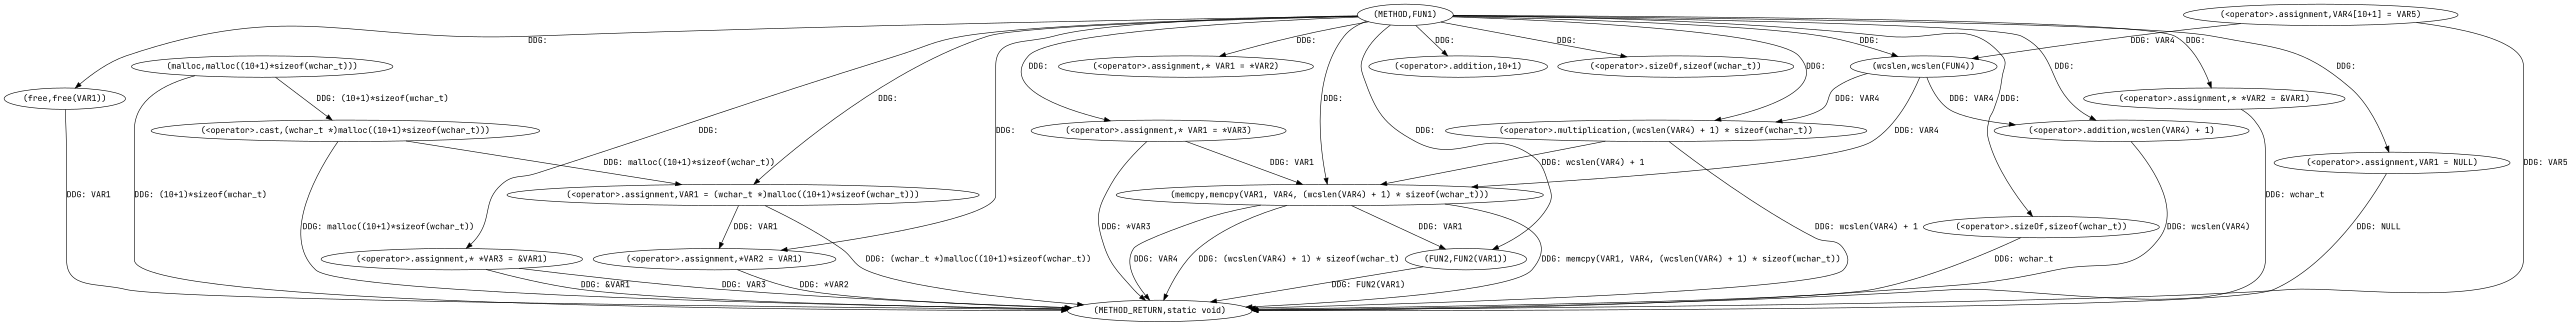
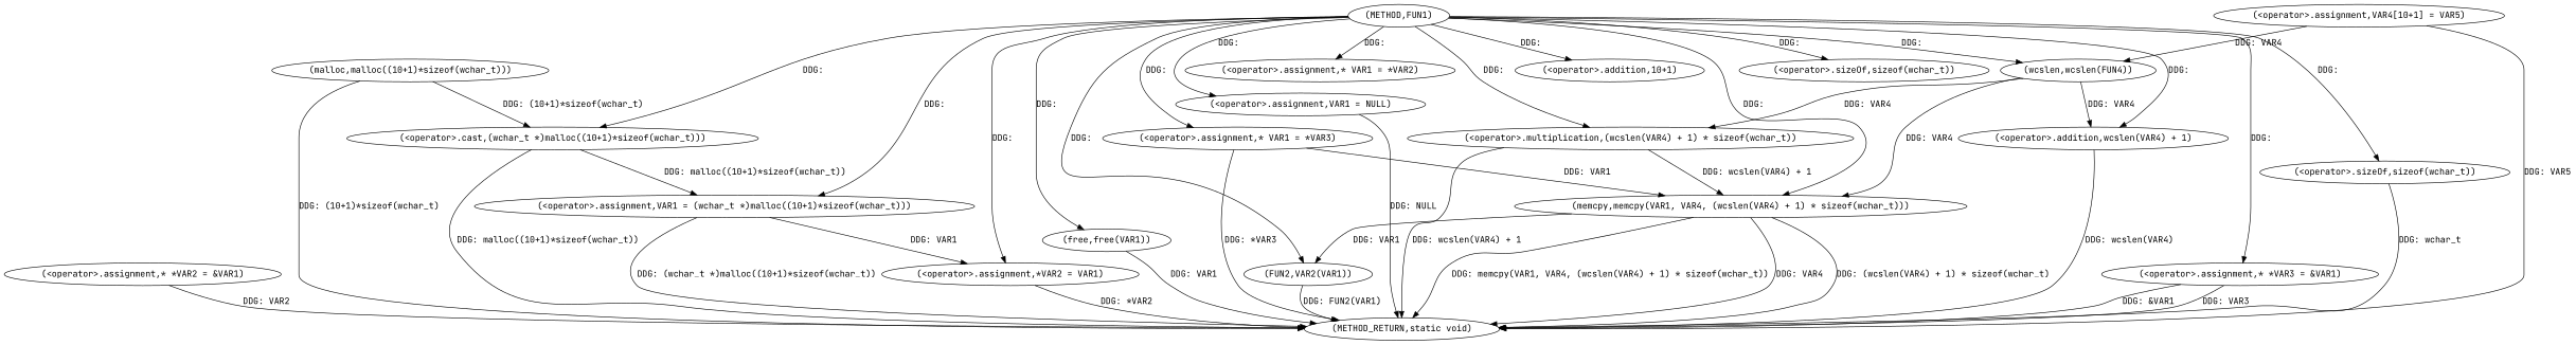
  digraph {
    fontname="JetBrains Mono"
    node [fontname="JetBrains Mono"]
    edge [fontname="JetBrains Mono"]
    n1 [label="(METHOD,FUN1)"]
    n2 [label="(<operator>.assignment,* *VAR2 = &VAR1)"]
    n3 [label="(<operator>.assignment,* *VAR3 = &VAR1)"]
    n4 [label="(<operator>.assignment,VAR1 = NULL)"]
    n5 [label="(<operator>.assignment,* VAR1 = *VAR2)"]
    n6 [label="(<operator>.assignment,VAR1 = (wchar_t *)malloc((10+1)*sizeof(wchar_t)))"]
    n7 [label="(<operator>.addition,10+1)"]
    n8 [label="(<operator>.sizeOf,sizeof(wchar_t))"]
    n9 [label="(<operator>.assignment,*VAR2 = VAR1)"]
    n10 [label="(<operator>.assignment,* VAR1 = *VAR3)"]
    n11 [label="(memcpy,memcpy(VAR1, VAR4, (wcslen(VAR4) + 1) * sizeof(wchar_t)))"]
    n12 [label="(<operator>.multiplication,(wcslen(VAR4) + 1) * sizeof(wchar_t))"]
    n13 [label="(<operator>.addition,wcslen(VAR4) + 1)"]
    n14 [label="(wcslen,wcslen(FUN4))"]
    n15 [label="(<operator>.sizeOf,sizeof(wchar_t))"]
-   n16 [label="(FUN2,FUN2(VAR1))"]
+   n16 [label="(FUN2,VAR2(VAR1))"]
    n17 [label="(free,free(VAR1))"]
    n18 [label="(METHOD_RETURN,static void)"]
    n19 [label="(<operator>.assignment,VAR4[10+1] = VAR5)"]
    n20 [label="(<operator>.cast,(wchar_t *)malloc((10+1)*sizeof(wchar_t)))"]
    n21 [label="(malloc,malloc((10+1)*sizeof(wchar_t)))"]
-   n1 -> n2 [label="DDG: "]
+   n1 -> n20 [label="DDG: "]
    n1 -> n3 [label="DDG: "]
    n1 -> n4 [label="DDG: "]
    n1 -> n5 [label="DDG: "]
    n1 -> n6 [label="DDG: "]
    n1 -> n7 [label="DDG: "]
    n1 -> n8 [label="DDG: "]
    n1 -> n9 [label="DDG: "]
    n1 -> n10 [label="DDG: "]
    n1 -> n11 [label="DDG: "]
    n1 -> n12 [label="DDG: "]
    n1 -> n13 [label="DDG: "]
    n1 -> n14 [label="DDG: "]
    n1 -> n15 [label="DDG: "]
    n1 -> n16 [label="DDG: "]
    n1 -> n17 [label="DDG: "]
-   n2 -> n18 [label="DDG: wchar_t"]
+   n2 -> n18 [label="DDG: VAR2"]
    n3 -> n18 [label="DDG: VAR3"]
    n3 -> n18 [label="DDG: &VAR1"]
    n4 -> n18 [label="DDG: NULL"]
    n6 -> n9 [label="DDG: VAR1"]
    n6 -> n18 [label="DDG: (wchar_t *)malloc((10+1)*sizeof(wchar_t))"]
    n9 -> n18 [label="DDG: *VAR2"]
    n10 -> n11 [label="DDG: VAR1"]
    n10 -> n18 [label="DDG: *VAR3"]
    n11 -> n16 [label="DDG: VAR1"]
    n11 -> n18 [label="DDG: (wcslen(VAR4) + 1) * sizeof(wchar_t)"]
    n11 -> n18 [label="DDG: memcpy(VAR1, VAR4, (wcslen(VAR4) + 1) * sizeof(wchar_t))"]
    n11 -> n18 [label="DDG: VAR4"]
    n12 -> n11 [label="DDG: wcslen(VAR4) + 1"]
    n12 -> n18 [label="DDG: wcslen(VAR4) + 1"]
    n13 -> n18 [label="DDG: wcslen(VAR4)"]
    n14 -> n11 [label="DDG: VAR4"]
    n14 -> n12 [label="DDG: VAR4"]
    n14 -> n13 [label="DDG: VAR4"]
    n15 -> n18 [label="DDG: wchar_t"]
    n16 -> n18 [label="DDG: FUN2(VAR1)"]
    n17 -> n18 [label="DDG: VAR1"]
    n19 -> n14 [label="DDG: VAR4"]
    n19 -> n18 [label="DDG: VAR5"]
    n20 -> n6 [label="DDG: malloc((10+1)*sizeof(wchar_t))"]
    n20 -> n18 [label="DDG: malloc((10+1)*sizeof(wchar_t))"]
    n21 -> n18 [label="DDG: (10+1)*sizeof(wchar_t)"]
    n21 -> n20 [label="DDG: (10+1)*sizeof(wchar_t)"]
  }
